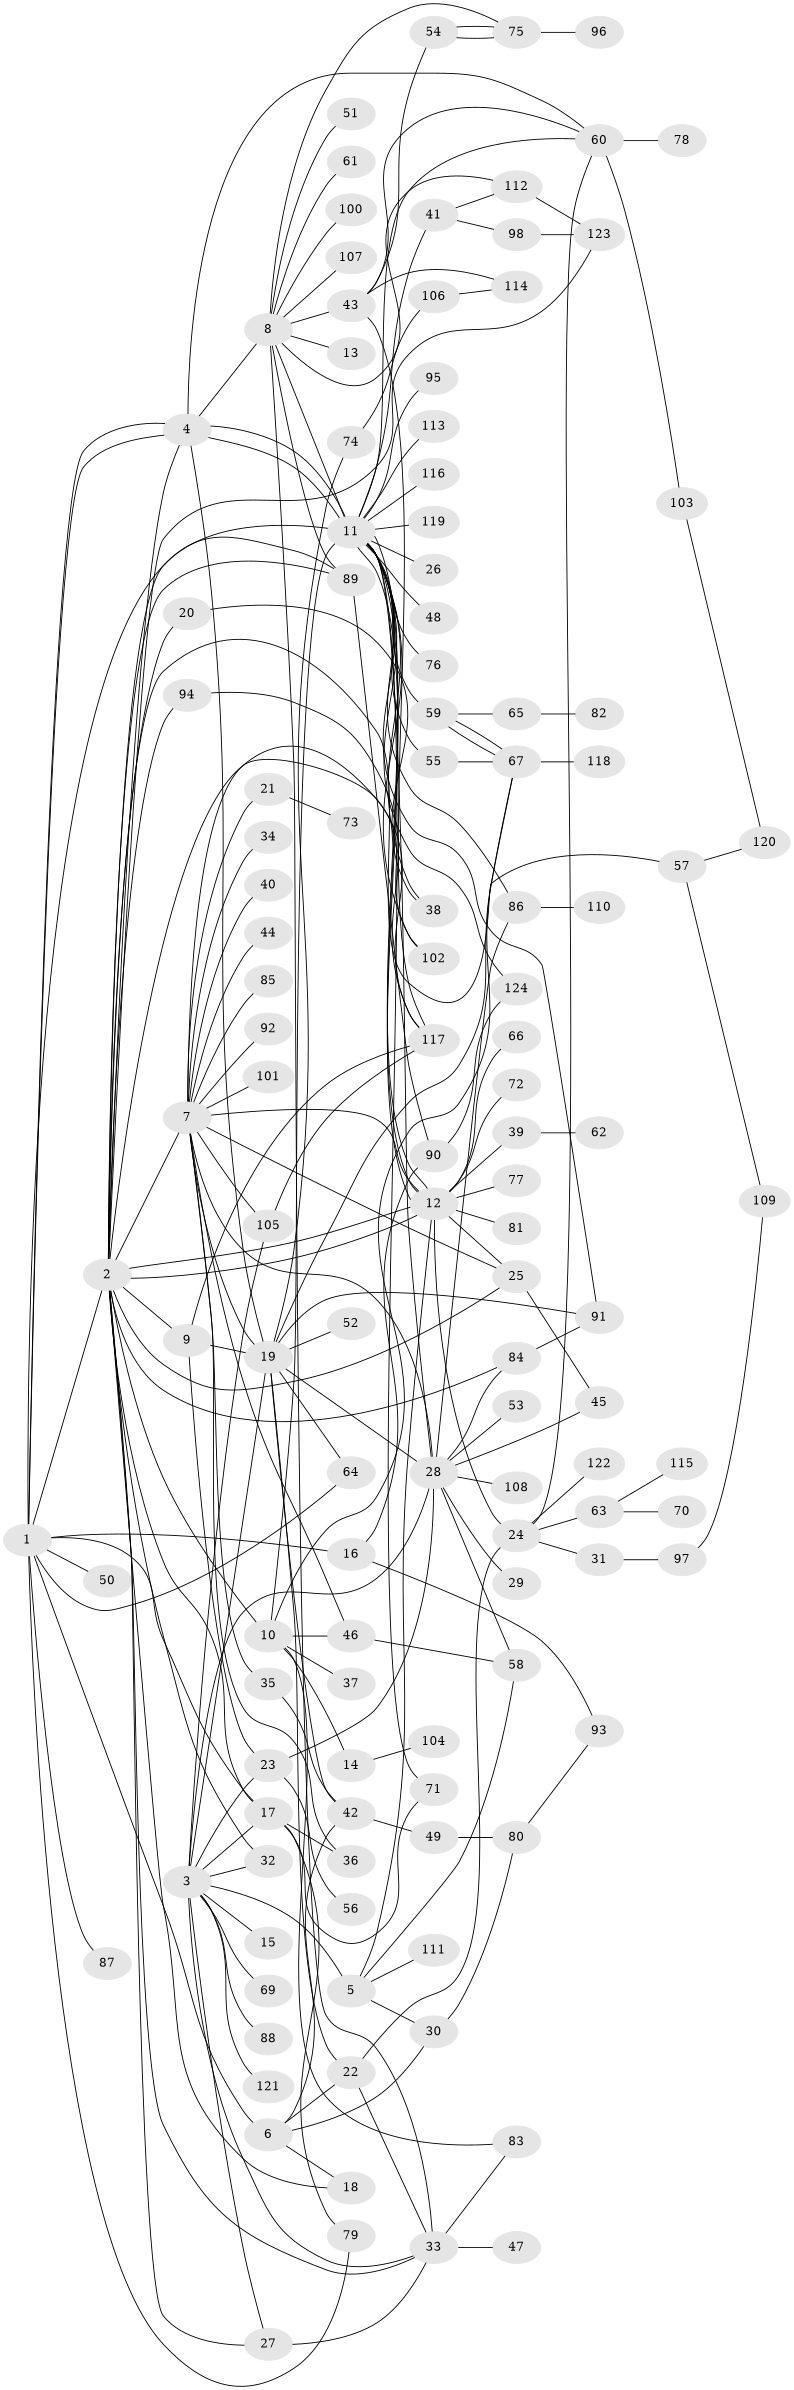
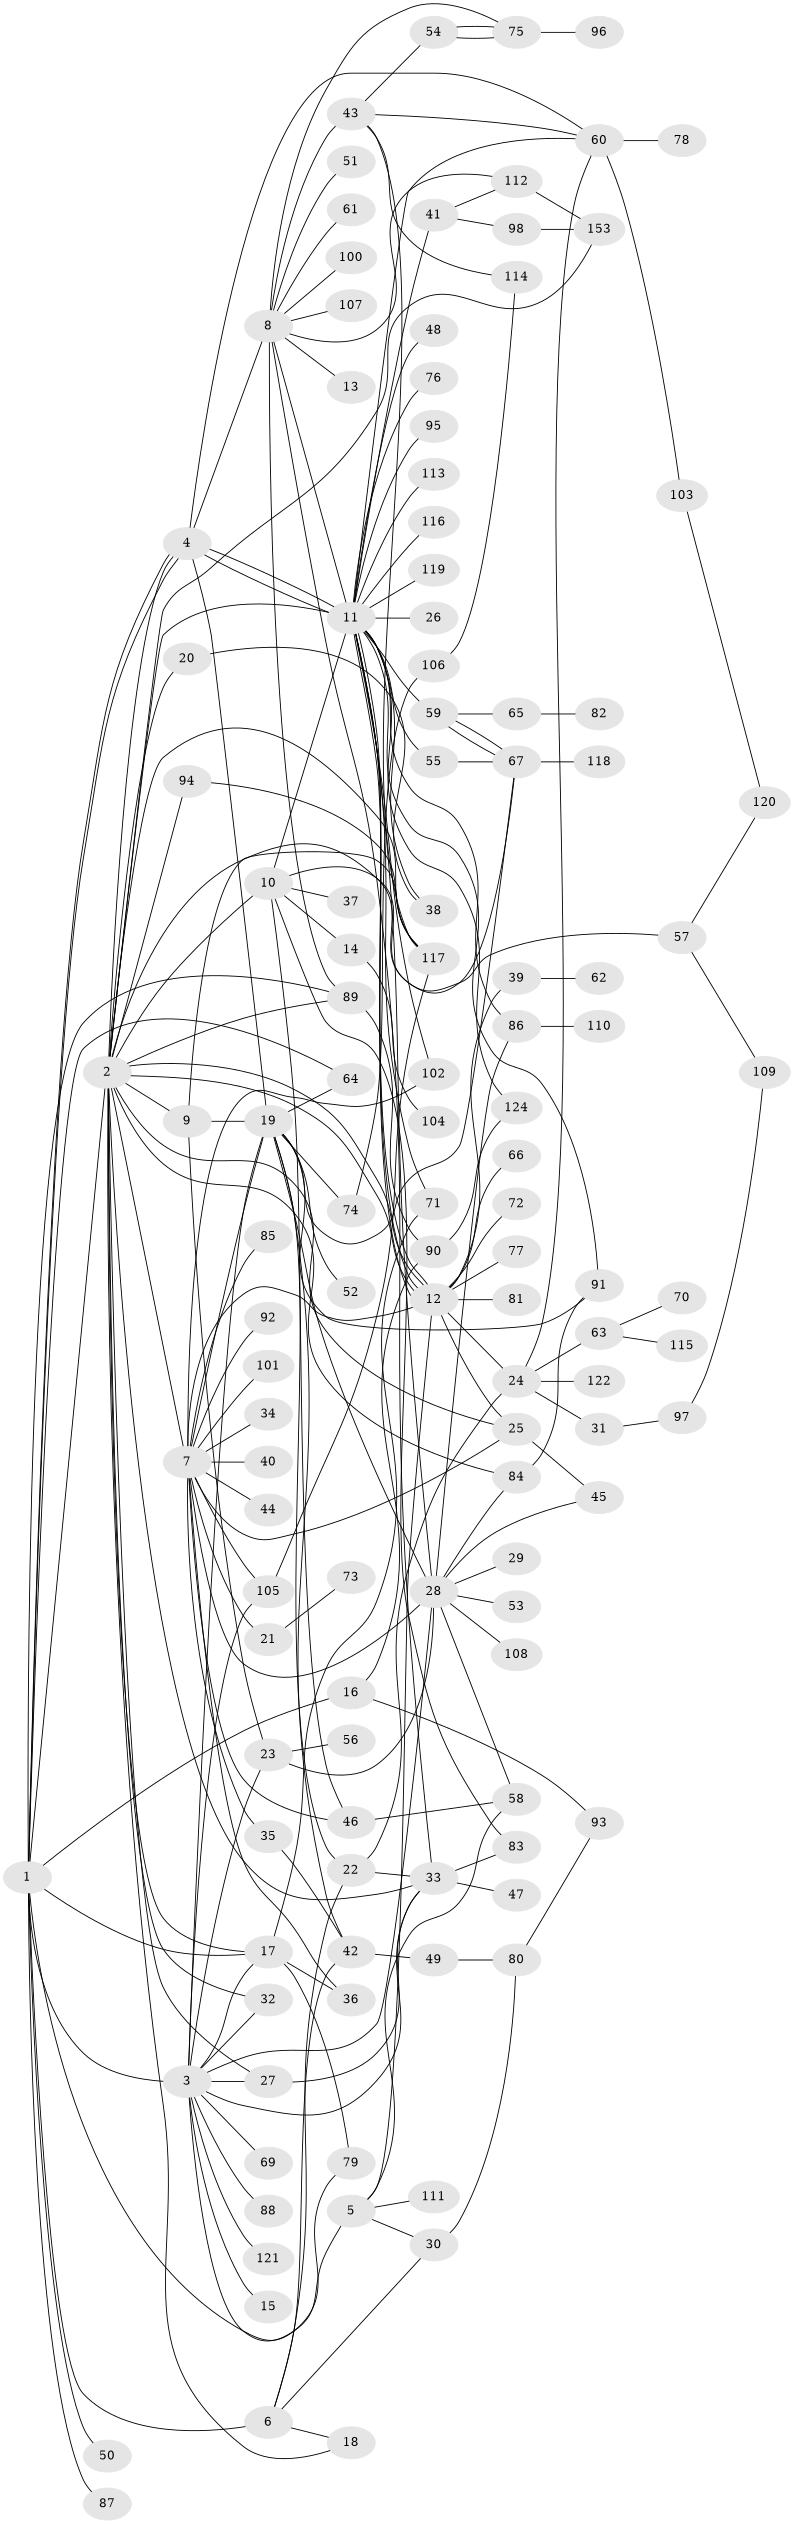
  graph {
    rankdir=LR
    node [color=gray90 style=filled]
    1
    2
    3
    4
    6
    16
    17
    50
    64
    79
    87
    89
    7
    9
    10
    11
    12
    18
    20
    25
    27
    32
    33
    57
    84
    94
    117
-   123
+   123 [label=153]
    5
    15
    19
    23
    28
    69
    88
    105
    121
    8
    60
    30
    22
    42
    90
    93
    36
    71
    21
    34
    35
    40
    44
    46
    85
    92
    101
    102
    14
    37
    67
    83
    26
    38
    41
    48
    55
    59
    76
    86
    91
    95
    113
    116
    119
    124
    24
    39
    66
    72
    77
    81
    45
    47
    109
    120
    58
    111
    52
    74
    56
    29
    53
    108
    13
    43
    51
    61
    75
    100
    107
    112
    78
    103
    80
    49
    73
    54
    114
    96
    104
    118
    98
    65
    110
    31
    63
    122
    62
    106
    97
    70
    115
    82
    1 -- 2
+   1 -- 3
    1 -- 4
    1 -- 4
    1 -- 6
    1 -- 16
    1 -- 17
    1 -- 50
    1 -- 64
    1 -- 79
    1 -- 87
    1 -- 89
    2 -- 4
    2 -- 17
    2 -- 89
    2 -- 7
    2 -- 9
    2 -- 10
    2 -- 11
    2 -- 12
    2 -- 12
    2 -- 18
    2 -- 20
    2 -- 25
    2 -- 27
    2 -- 32
    2 -- 33
    2 -- 57
    2 -- 84
    2 -- 94
    2 -- 117
    2 -- 123
    3 -- 17
    3 -- 27
    3 -- 32
    3 -- 33
    3 -- 5
    3 -- 15
    3 -- 19
    3 -- 23
    3 -- 28
    3 -- 69
    3 -- 88
    3 -- 105
    3 -- 121
    4 -- 11
    4 -- 11
    4 -- 19
    4 -- 8
    4 -- 60
    6 -- 18
    6 -- 30
    6 -- 22
    6 -- 42
    16 -- 90
    16 -- 93
    17 -- 79
    17 -- 36
    17 -- 71
    89 -- 90
    7 -- 12
    7 -- 25
    7 -- 19
    7 -- 28
    7 -- 105
    7 -- 36
    7 -- 21
    7 -- 34
    7 -- 35
    7 -- 40
    7 -- 44
    7 -- 46
    7 -- 85
    7 -- 92
    7 -- 101
    7 -- 102
    9 -- 117
    9 -- 19
    9 -- 23
    10 -- 11
    10 -- 46
    10 -- 14
    10 -- 37
    10 -- 67
    10 -- 83
    11 -- 12
    11 -- 12
    11 -- 12
    11 -- 28
    11 -- 60
    11 -- 71
    11 -- 102
    11 -- 26
    11 -- 38
    11 -- 41
    11 -- 48
    11 -- 55
    11 -- 59
    11 -- 76
    11 -- 86
    11 -- 91
    11 -- 95
    11 -- 113
    11 -- 116
    11 -- 119
    11 -- 124
    12 -- 25
    12 -- 24
    12 -- 39
    12 -- 66
    12 -- 72
    12 -- 77
    12 -- 81
    20 -- 38
    25 -- 45
    27 -- 33
    33 -- 83
    33 -- 47
    57 -- 109
    57 -- 120
    84 -- 91
    94 -- 117
    5 -- 12
    5 -- 30
    5 -- 58
    5 -- 111
    19 -- 64
    19 -- 28
    19 -- 22
    19 -- 42
    19 -- 67
    19 -- 91
    19 -- 52
    19 -- 74
    23 -- 28
    23 -- 56
    28 -- 84
    28 -- 86
    28 -- 45
    28 -- 58
    28 -- 29
    28 -- 53
    28 -- 108
    105 -- 117
    8 -- 89
    8 -- 11
    8 -- 33
    8 -- 13
    8 -- 43
    8 -- 51
    8 -- 61
    8 -- 75
    8 -- 100
    8 -- 107
    8 -- 112
    60 -- 78
    60 -- 103
    30 -- 80
    22 -- 33
    22 -- 24
    42 -- 49
    90 -- 124
    21 -- 73
    35 -- 42
    46 -- 58
    14 -- 104
    67 -- 118
    41 -- 112
    41 -- 98
    55 -- 67
    59 -- 67
    59 -- 67
    59 -- 65
    86 -- 110
    24 -- 60
    24 -- 31
    24 -- 63
    24 -- 122
    39 -- 62
    74 -- 106
    43 -- 117
    43 -- 60
    43 -- 54
    43 -- 114
    75 -- 96
    112 -- 123
    103 -- 120
    80 -- 93
    49 -- 80
    54 -- 75
    54 -- 75
    98 -- 123
    65 -- 82
    31 -- 97
    63 -- 70
    63 -- 115
    106 -- 114
    97 -- 109
  }
